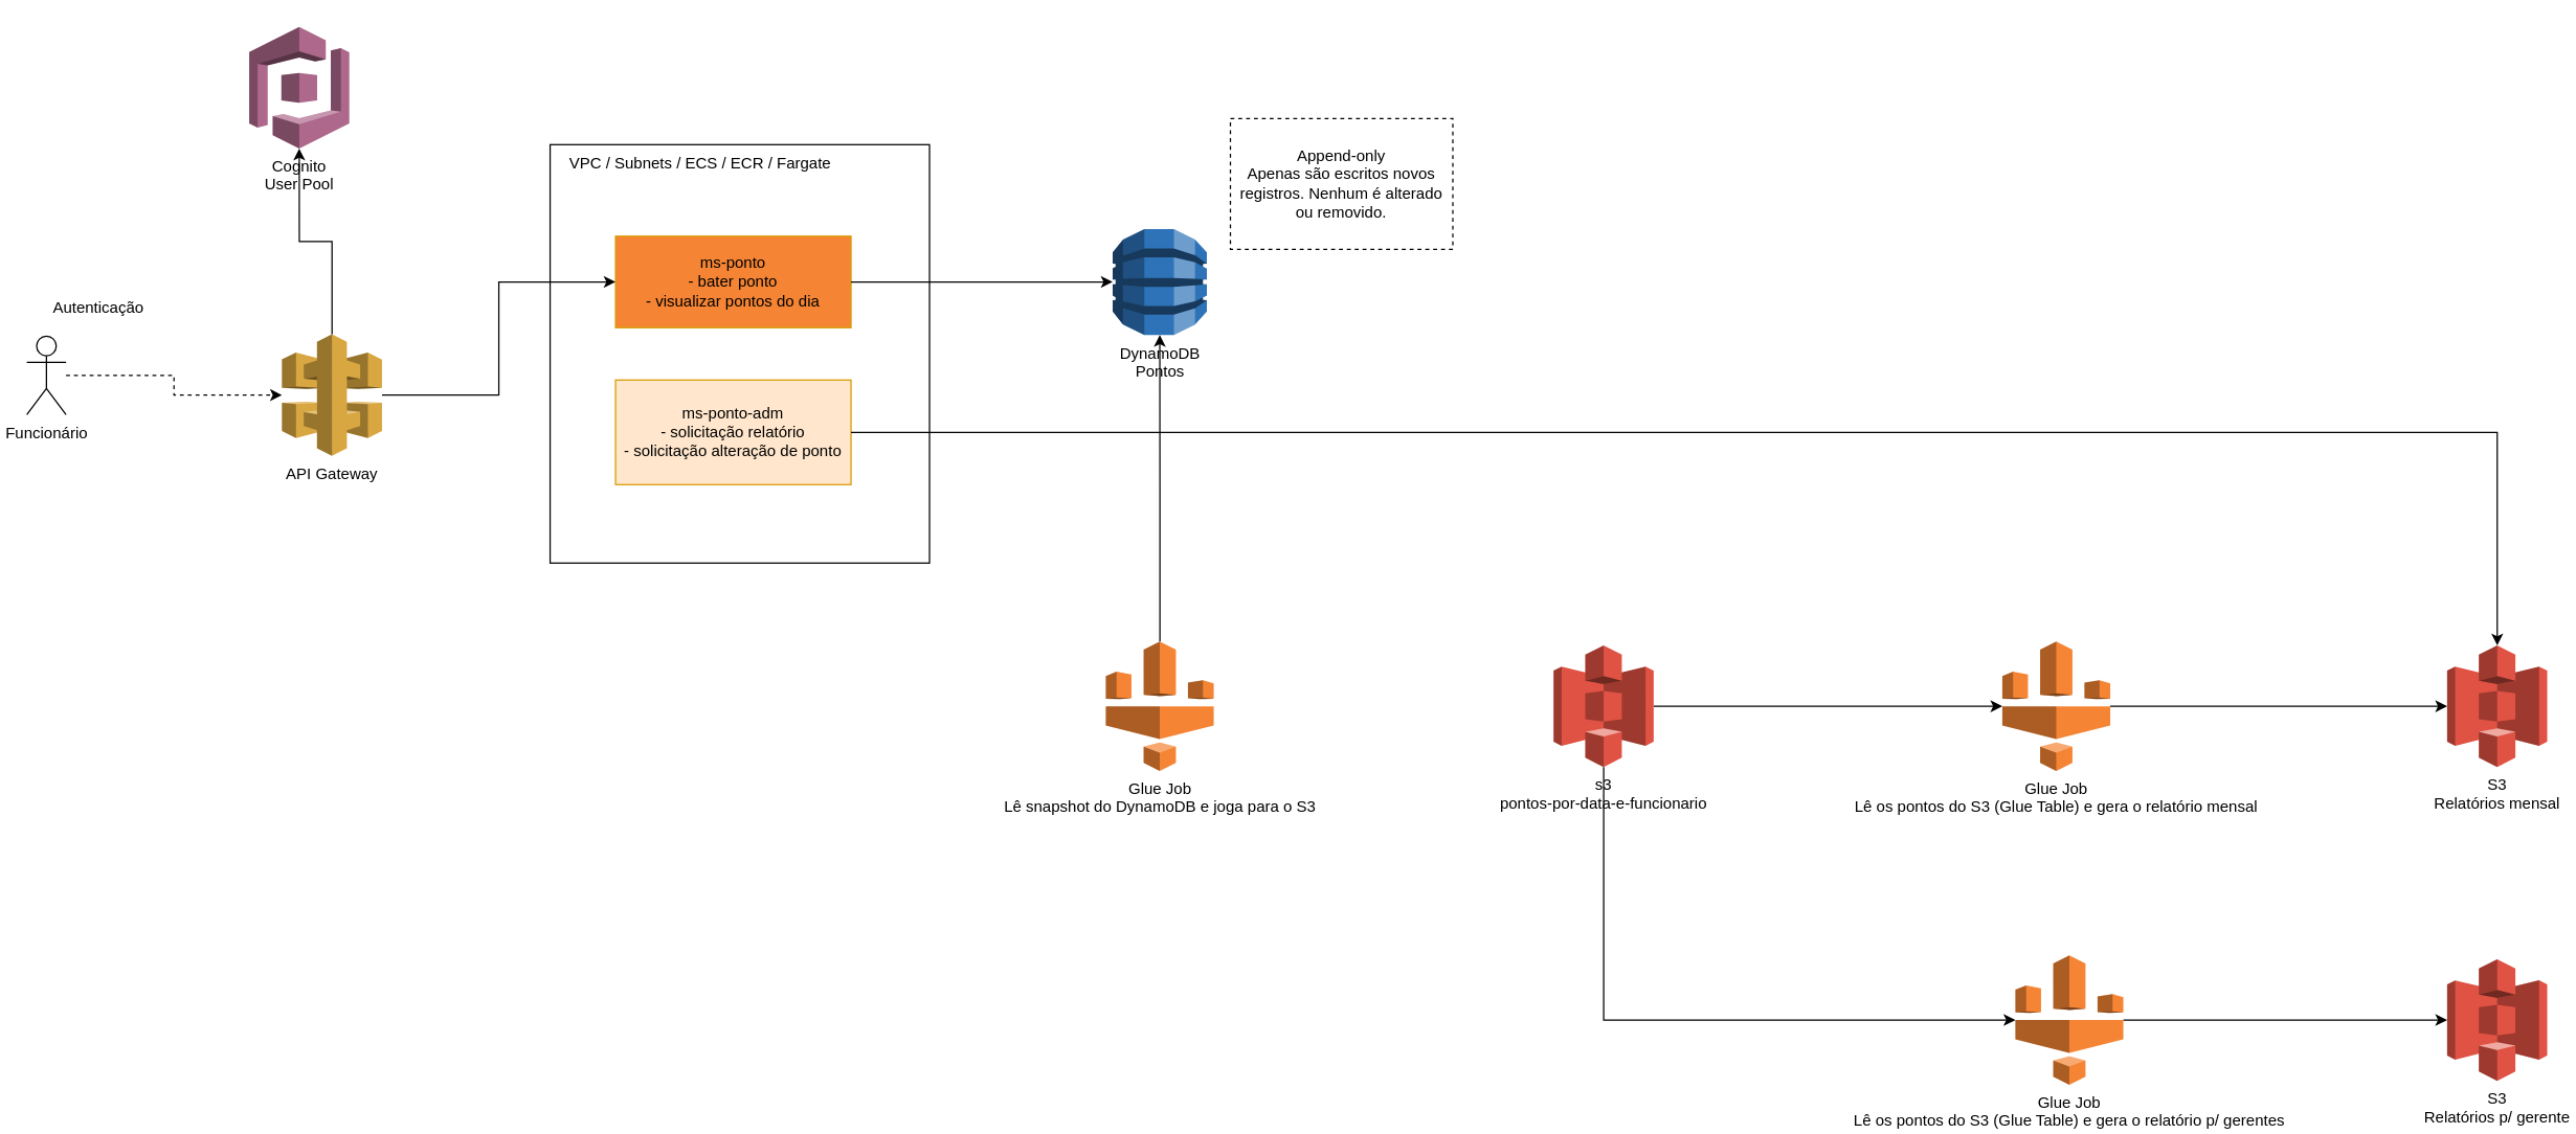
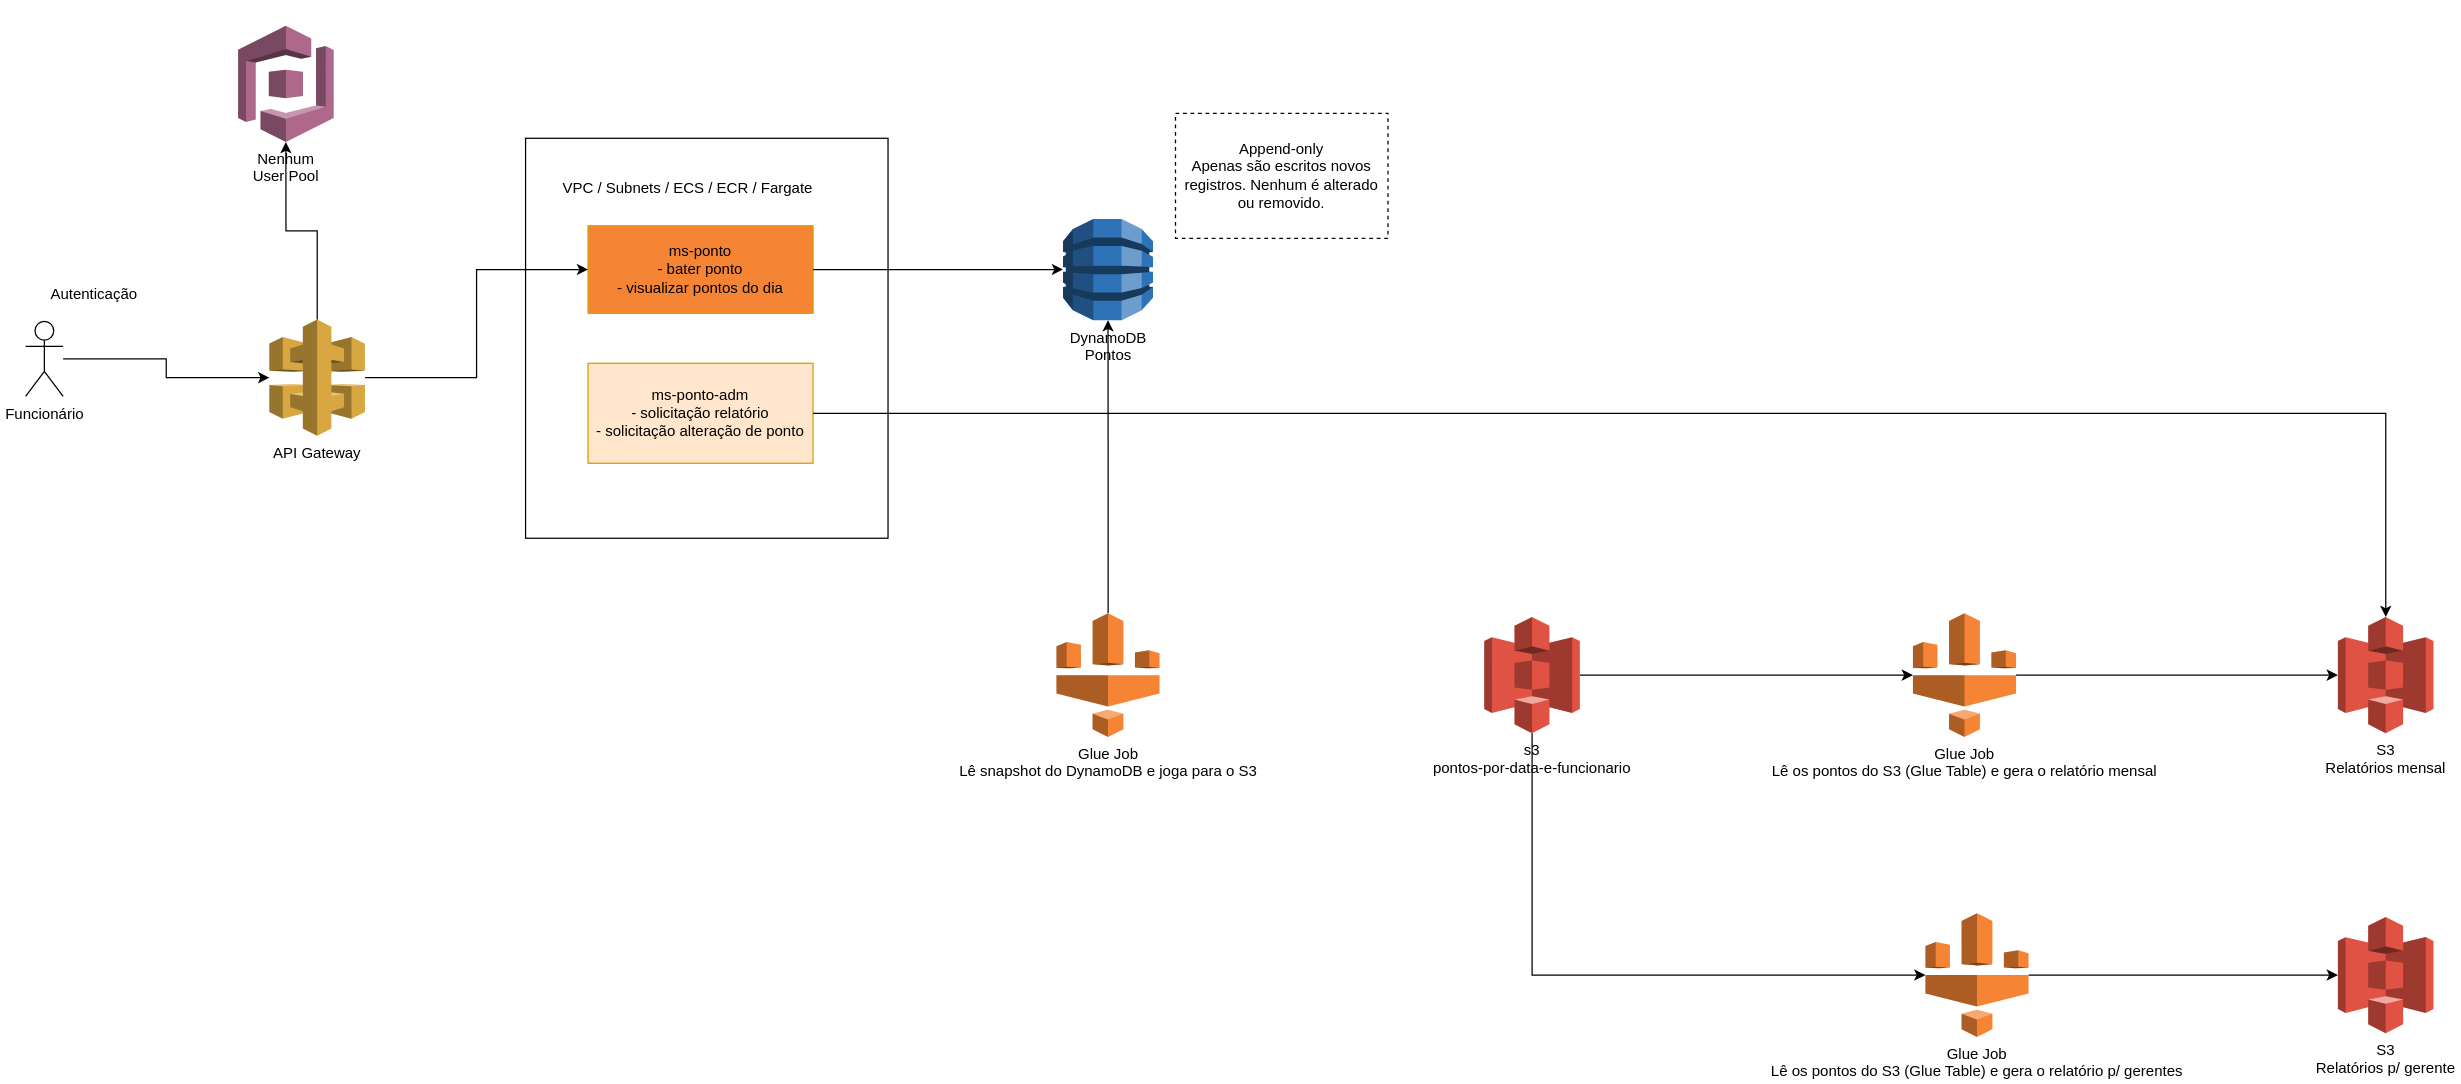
  <mxCell id="0" />
  <mxCell id="1" parent="0" />
- <mxCell id="2" style="edgeStyle=orthogonalEdgeStyle;rounded=0;orthogonalLoop=1;jettySize=auto;html=1;dashed=1;" parent="1" source="3" target="4" edge="1"><mxGeometry relative="1" as="geometry" /></mxCell>
+ <mxCell id="2" style="edgeStyle=orthogonalEdgeStyle;rounded=0;orthogonalLoop=1;jettySize=auto;html=1;" parent="1" source="3" target="4" edge="1"><mxGeometry relative="1" as="geometry" /></mxCell>
  <mxCell id="3" value="Funcionário" style="shape=umlActor;verticalLabelPosition=bottom;verticalAlign=top;html=1;outlineConnect=0;" parent="1" vertex="1"><mxGeometry x="20" y="256.5" width="30" height="60" as="geometry" /></mxCell>
  <mxCell id="4" value="API Gateway" style="outlineConnect=0;dashed=0;verticalLabelPosition=bottom;verticalAlign=top;align=center;html=1;shape=mxgraph.aws3.api_gateway;fillColor=#D9A741;gradientColor=none;" parent="1" vertex="1"><mxGeometry x="215" y="255" width="76.5" height="93" as="geometry" /></mxCell>
- <mxCell id="5" value="Cognito&lt;div&gt;User Pool&lt;/div&gt;" style="outlineConnect=0;dashed=0;verticalLabelPosition=bottom;verticalAlign=top;align=center;html=1;shape=mxgraph.aws3.cognito;fillColor=#AD688B;gradientColor=none;" parent="1" vertex="1"><mxGeometry x="190" y="20" width="76.5" height="93" as="geometry" /></mxCell>
+ <mxCell id="5" value="Nenhum&lt;div&gt;User Pool&lt;/div&gt;" style="outlineConnect=0;dashed=0;verticalLabelPosition=bottom;verticalAlign=top;align=center;html=1;shape=mxgraph.aws3.cognito;fillColor=#AD688B;gradientColor=none;" parent="1" vertex="1"><mxGeometry x="190" y="20" width="76.5" height="93" as="geometry" /></mxCell>
  <mxCell id="6" style="edgeStyle=orthogonalEdgeStyle;rounded=0;orthogonalLoop=1;jettySize=auto;html=1;entryX=0.5;entryY=1;entryDx=0;entryDy=0;entryPerimeter=0;" parent="1" source="4" target="5" edge="1"><mxGeometry relative="1" as="geometry" /></mxCell>
  <mxCell id="7" value="" style="group" parent="1" vertex="1" connectable="0"><mxGeometry x="420" y="110" width="290" height="320" as="geometry" /></mxCell>
  <mxCell id="8" value="" style="rounded=0;whiteSpace=wrap;html=1;" parent="7" vertex="1"><mxGeometry width="290" height="320" as="geometry" /></mxCell>
- <mxCell id="9" value="VPC / Subnets / ECS / ECR / Fargate" style="text;html=1;align=center;verticalAlign=middle;whiteSpace=wrap;rounded=0;" parent="7" vertex="1"><mxGeometry width="230" height="30" as="geometry" /></mxCell>
+ <mxCell id="9" value="VPC / Subnets / ECS / ECR / Fargate" style="text;html=1;align=center;verticalAlign=middle;whiteSpace=wrap;rounded=0;" parent="7" vertex="1"><mxGeometry x="15" y="25" width="230" height="30" as="geometry" /></mxCell>
  <mxCell id="10" value="ms-ponto&lt;div&gt;- bater ponto&lt;/div&gt;&lt;div&gt;- visualizar pontos do dia&lt;/div&gt;" style="rounded=0;whiteSpace=wrap;html=1;fillColor=#f58534;strokeColor=#d79b00;" parent="7" vertex="1"><mxGeometry x="50" y="70" width="180" height="70" as="geometry" /></mxCell>
  <mxCell id="11" value="ms-ponto-adm&lt;div&gt;- solicitação relatório&lt;/div&gt;&lt;div&gt;- solicitação alteração de ponto&lt;/div&gt;" style="rounded=0;whiteSpace=wrap;html=1;fillColor=#ffe6cc;strokeColor=#d79b00;" parent="7" vertex="1"><mxGeometry x="50" y="180" width="180" height="80" as="geometry" /></mxCell>
  <mxCell id="12" value="Autenticação" style="text;html=1;align=center;verticalAlign=middle;whiteSpace=wrap;rounded=0;" parent="1" vertex="1"><mxGeometry x="45" y="220" width="60" height="30" as="geometry" /></mxCell>
  <mxCell id="13" style="edgeStyle=orthogonalEdgeStyle;rounded=0;orthogonalLoop=1;jettySize=auto;html=1;entryX=0;entryY=0.5;entryDx=0;entryDy=0;" parent="1" source="4" target="10" edge="1"><mxGeometry relative="1" as="geometry" /></mxCell>
  <mxCell id="14" value="DynamoDB&lt;div&gt;Pontos&lt;/div&gt;" style="outlineConnect=0;dashed=0;verticalLabelPosition=bottom;verticalAlign=top;align=center;html=1;shape=mxgraph.aws3.dynamo_db;fillColor=#2E73B8;gradientColor=none;" parent="1" vertex="1"><mxGeometry x="850" y="174.5" width="72" height="81" as="geometry" /></mxCell>
  <mxCell id="15" style="edgeStyle=orthogonalEdgeStyle;rounded=0;orthogonalLoop=1;jettySize=auto;html=1;" parent="1" source="10" target="14" edge="1"><mxGeometry relative="1" as="geometry" /></mxCell>
  <mxCell id="16" style="edgeStyle=orthogonalEdgeStyle;rounded=0;orthogonalLoop=1;jettySize=auto;html=1;" parent="1" source="17" target="20" edge="1"><mxGeometry relative="1" as="geometry" /></mxCell>
  <mxCell id="17" value="s3&lt;div&gt;pontos-por-data-e-funcionario&lt;/div&gt;" style="outlineConnect=0;dashed=0;verticalLabelPosition=bottom;verticalAlign=top;align=center;html=1;shape=mxgraph.aws3.s3;fillColor=#E05243;gradientColor=none;" parent="1" vertex="1"><mxGeometry x="1187" y="493" width="76.5" height="93" as="geometry" /></mxCell>
  <mxCell id="18" style="edgeStyle=orthogonalEdgeStyle;rounded=0;orthogonalLoop=1;jettySize=auto;html=1;" parent="1" source="19" target="14" edge="1"><mxGeometry relative="1" as="geometry" /></mxCell>
  <mxCell id="19" value="Glue Job&lt;div&gt;Lê snapshot do DynamoDB e joga para o S3&lt;/div&gt;" style="outlineConnect=0;dashed=0;verticalLabelPosition=bottom;verticalAlign=top;align=center;html=1;shape=mxgraph.aws3.glue;fillColor=#F58534;gradientColor=none;" parent="1" vertex="1"><mxGeometry x="844.75" y="490" width="82.5" height="99" as="geometry" /></mxCell>
  <mxCell id="20" value="Glue Job&lt;div&gt;Lê os pontos do S3 (Glue Table) e gera o relatório mensal&lt;/div&gt;" style="outlineConnect=0;dashed=0;verticalLabelPosition=bottom;verticalAlign=top;align=center;html=1;shape=mxgraph.aws3.glue;fillColor=#F58534;gradientColor=none;" parent="1" vertex="1"><mxGeometry x="1530" y="490" width="82.5" height="99" as="geometry" /></mxCell>
  <mxCell id="21" value="S3&lt;div&gt;Relatórios mensal&lt;/div&gt;" style="outlineConnect=0;dashed=0;verticalLabelPosition=bottom;verticalAlign=top;align=center;html=1;shape=mxgraph.aws3.s3;fillColor=#E05243;gradientColor=none;" parent="1" vertex="1"><mxGeometry x="1870" y="493" width="76.5" height="93" as="geometry" /></mxCell>
  <mxCell id="22" style="edgeStyle=orthogonalEdgeStyle;rounded=0;orthogonalLoop=1;jettySize=auto;html=1;entryX=0;entryY=0.5;entryDx=0;entryDy=0;entryPerimeter=0;" parent="1" source="20" target="21" edge="1"><mxGeometry relative="1" as="geometry" /></mxCell>
  <mxCell id="23" style="edgeStyle=orthogonalEdgeStyle;rounded=0;orthogonalLoop=1;jettySize=auto;html=1;" parent="1" source="24" target="27" edge="1"><mxGeometry relative="1" as="geometry" /></mxCell>
  <mxCell id="24" value="Glue Job&lt;div&gt;Lê os pontos do S3 (Glue Table) e gera o relatório p/ gerentes&lt;/div&gt;" style="outlineConnect=0;dashed=0;verticalLabelPosition=bottom;verticalAlign=top;align=center;html=1;shape=mxgraph.aws3.glue;fillColor=#F58534;gradientColor=none;" parent="1" vertex="1"><mxGeometry x="1540" y="730" width="82.5" height="99" as="geometry" /></mxCell>
  <mxCell id="25" value="Append-only&lt;div&gt;Apenas são escritos novos registros. Nenhum é alterado ou removido.&lt;/div&gt;" style="rounded=0;whiteSpace=wrap;html=1;dashed=1;" parent="1" vertex="1"><mxGeometry x="940" y="90" width="170" height="100" as="geometry" /></mxCell>
  <mxCell id="26" style="edgeStyle=orthogonalEdgeStyle;rounded=0;orthogonalLoop=1;jettySize=auto;html=1;entryX=0;entryY=0.5;entryDx=0;entryDy=0;entryPerimeter=0;" parent="1" source="17" target="24" edge="1"><mxGeometry relative="1" as="geometry"><Array as="points"><mxPoint x="1225" y="780" /></Array></mxGeometry></mxCell>
  <mxCell id="27" value="S3&lt;div&gt;Relatórios p/ gerente&lt;/div&gt;" style="outlineConnect=0;dashed=0;verticalLabelPosition=bottom;verticalAlign=top;align=center;html=1;shape=mxgraph.aws3.s3;fillColor=#E05243;gradientColor=none;" parent="1" vertex="1"><mxGeometry x="1870" y="733" width="76.5" height="93" as="geometry" /></mxCell>
  <mxCell id="28" style="edgeStyle=orthogonalEdgeStyle;rounded=0;orthogonalLoop=1;jettySize=auto;html=1;" parent="1" source="11" target="21" edge="1"><mxGeometry relative="1" as="geometry" /></mxCell>
